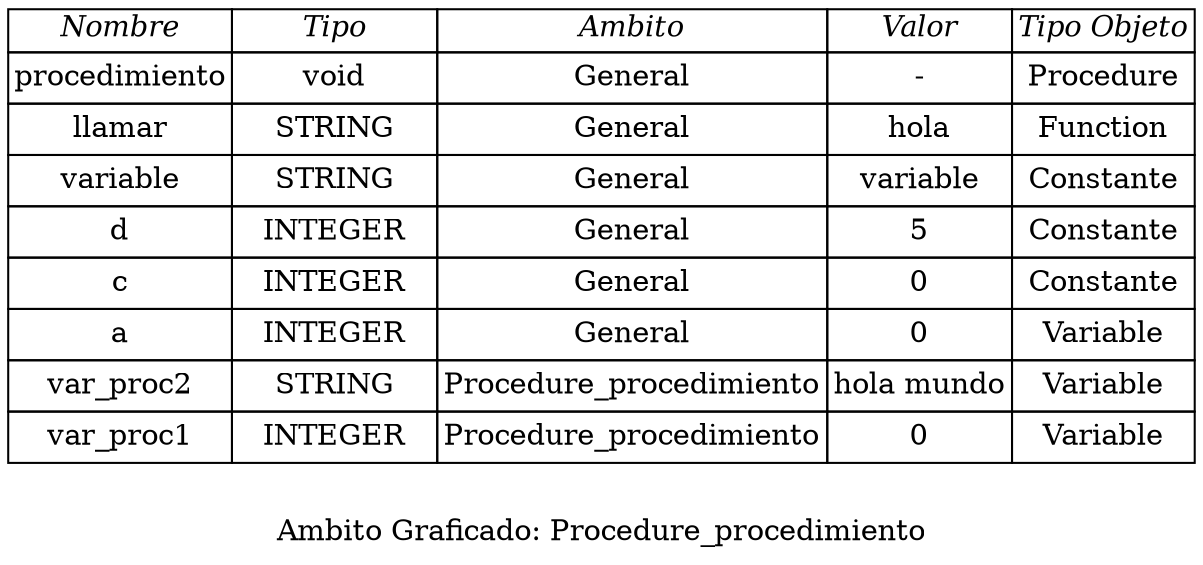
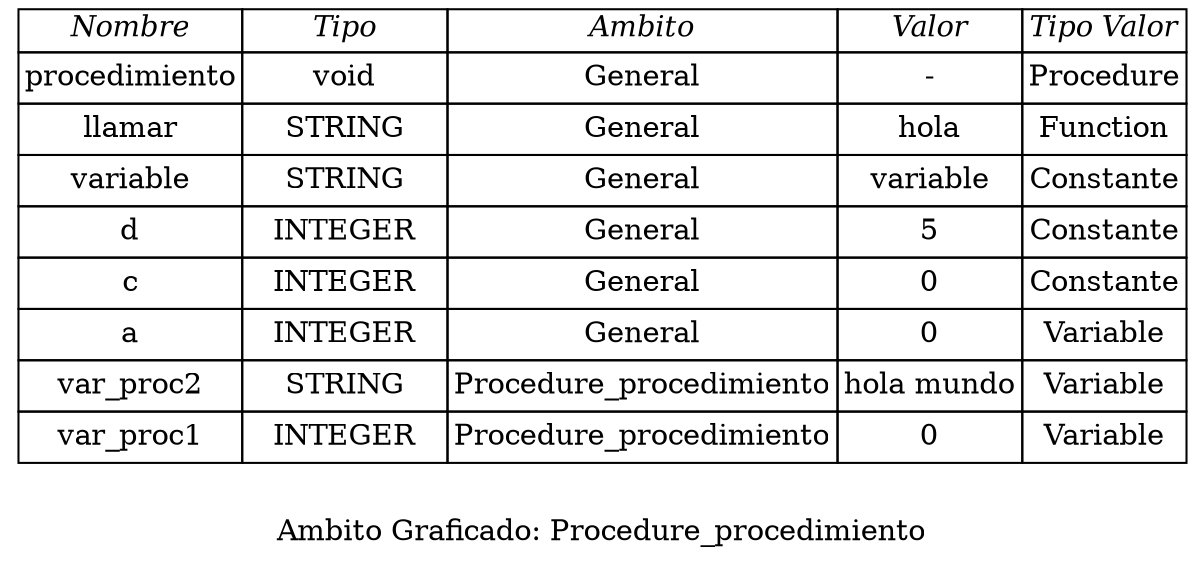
  digraph {
    label="Ambito Graficado: Procedure_procedimiento"
    nodesep=0.5
    rankdir=LR
    ranksep=2
-   n1 [label=< <table border="0" cellborder="1" cellspacing="0"> <tr> 	<td width='100'><i>Nombre</i></td> 	<td width='100'><i>Tipo</i></td> 	<td width='100'><i>Ambito</i></td> 	<td><i width='100'>Valor</i></td> 	<td><i width='100'>Tipo Objeto</i></td> </tr> <tr> <td height='25'>procedimiento</td> <td height='25'>void</td> <td height='25'>General</td> <td height='25'>-</td> <td height='25'>Procedure</td> </tr><tr> <td height='25'>llamar</td> <td height='25'>STRING</td> <td height='25'>General</td> <td height='25'>hola</td> <td height='25'>Function</td> </tr> <tr> 	<td height='25'>variable</td> 	<td height='25'>STRING</td> 	<td height='25'>General</td> 	<td height='25'>variable</td> 	<td height='25'>Constante</td> </tr> <tr> 	<td height='25'>d</td> 	<td height='25'>INTEGER</td> 	<td height='25'>General</td> 	<td height='25'>5</td> 	<td height='25'>Constante</td> </tr> <tr> 	<td height='25'>c</td> 	<td height='25'>INTEGER</td> 	<td height='25'>General</td> 	<td height='25'>0</td> 	<td height='25'>Constante</td> </tr> <tr> 	<td height='25'>a</td> 	<td height='25'>INTEGER</td> 	<td height='25'>General</td> 	<td height='25'>0</td> 	<td height='25'>Variable</td> </tr> <tr> 	<td height='25'>var_proc2</td> 	<td height='25'>STRING</td> 	<td height='25'>Procedure_procedimiento</td> 	<td height='25'>hola mundo</td> 	<td height='25'>Variable</td> </tr> <tr> 	<td height='25'>var_proc1</td> 	<td height='25'>INTEGER</td> 	<td height='25'>Procedure_procedimiento</td> 	<td height='25'>0</td> 	<td height='25'>Variable</td> </tr> </table>> shape=plain]
+   n1 [label=< <table border="0" cellborder="1" cellspacing="0"> <tr> 	<td width='100'><i>Nombre</i></td> 	<td width='100'><i>Tipo</i></td> 	<td width='100'><i>Ambito</i></td> 	<td><i width='100'>Valor</i></td> 	<td><i width='100'>Tipo Valor</i></td> </tr> <tr> <td height='25'>procedimiento</td> <td height='25'>void</td> <td height='25'>General</td> <td height='25'>-</td> <td height='25'>Procedure</td> </tr><tr> <td height='25'>llamar</td> <td height='25'>STRING</td> <td height='25'>General</td> <td height='25'>hola</td> <td height='25'>Function</td> </tr> <tr> 	<td height='25'>variable</td> 	<td height='25'>STRING</td> 	<td height='25'>General</td> 	<td height='25'>variable</td> 	<td height='25'>Constante</td> </tr> <tr> 	<td height='25'>d</td> 	<td height='25'>INTEGER</td> 	<td height='25'>General</td> 	<td height='25'>5</td> 	<td height='25'>Constante</td> </tr> <tr> 	<td height='25'>c</td> 	<td height='25'>INTEGER</td> 	<td height='25'>General</td> 	<td height='25'>0</td> 	<td height='25'>Constante</td> </tr> <tr> 	<td height='25'>a</td> 	<td height='25'>INTEGER</td> 	<td height='25'>General</td> 	<td height='25'>0</td> 	<td height='25'>Variable</td> </tr> <tr> 	<td height='25'>var_proc2</td> 	<td height='25'>STRING</td> 	<td height='25'>Procedure_procedimiento</td> 	<td height='25'>hola mundo</td> 	<td height='25'>Variable</td> </tr> <tr> 	<td height='25'>var_proc1</td> 	<td height='25'>INTEGER</td> 	<td height='25'>Procedure_procedimiento</td> 	<td height='25'>0</td> 	<td height='25'>Variable</td> </tr> </table>> shape=plain]
  }
